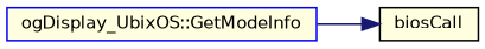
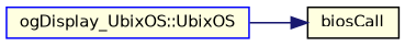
  digraph {
    rankdir=LR
    node [fillcolor=lightyellow fontname=Helvetica fontsize=10 shape=record style=filled]
-   n1 [color=blue fontcolor=black height=0.2 label="ogDisplay_UbixOS::GetModeInfo" width=0.4]
+   n1 [color=blue fontcolor=black height=0.2 label="ogDisplay_UbixOS::UbixOS" width=0.4]
    n2 [color=black height=0.2 label=biosCall width=0.4]
    n1 -> n2 [color=midnightblue fontname=Helvetica fontsize=10 labelfontname=Helvetica labelfontsize=10 style=solid]
  }
